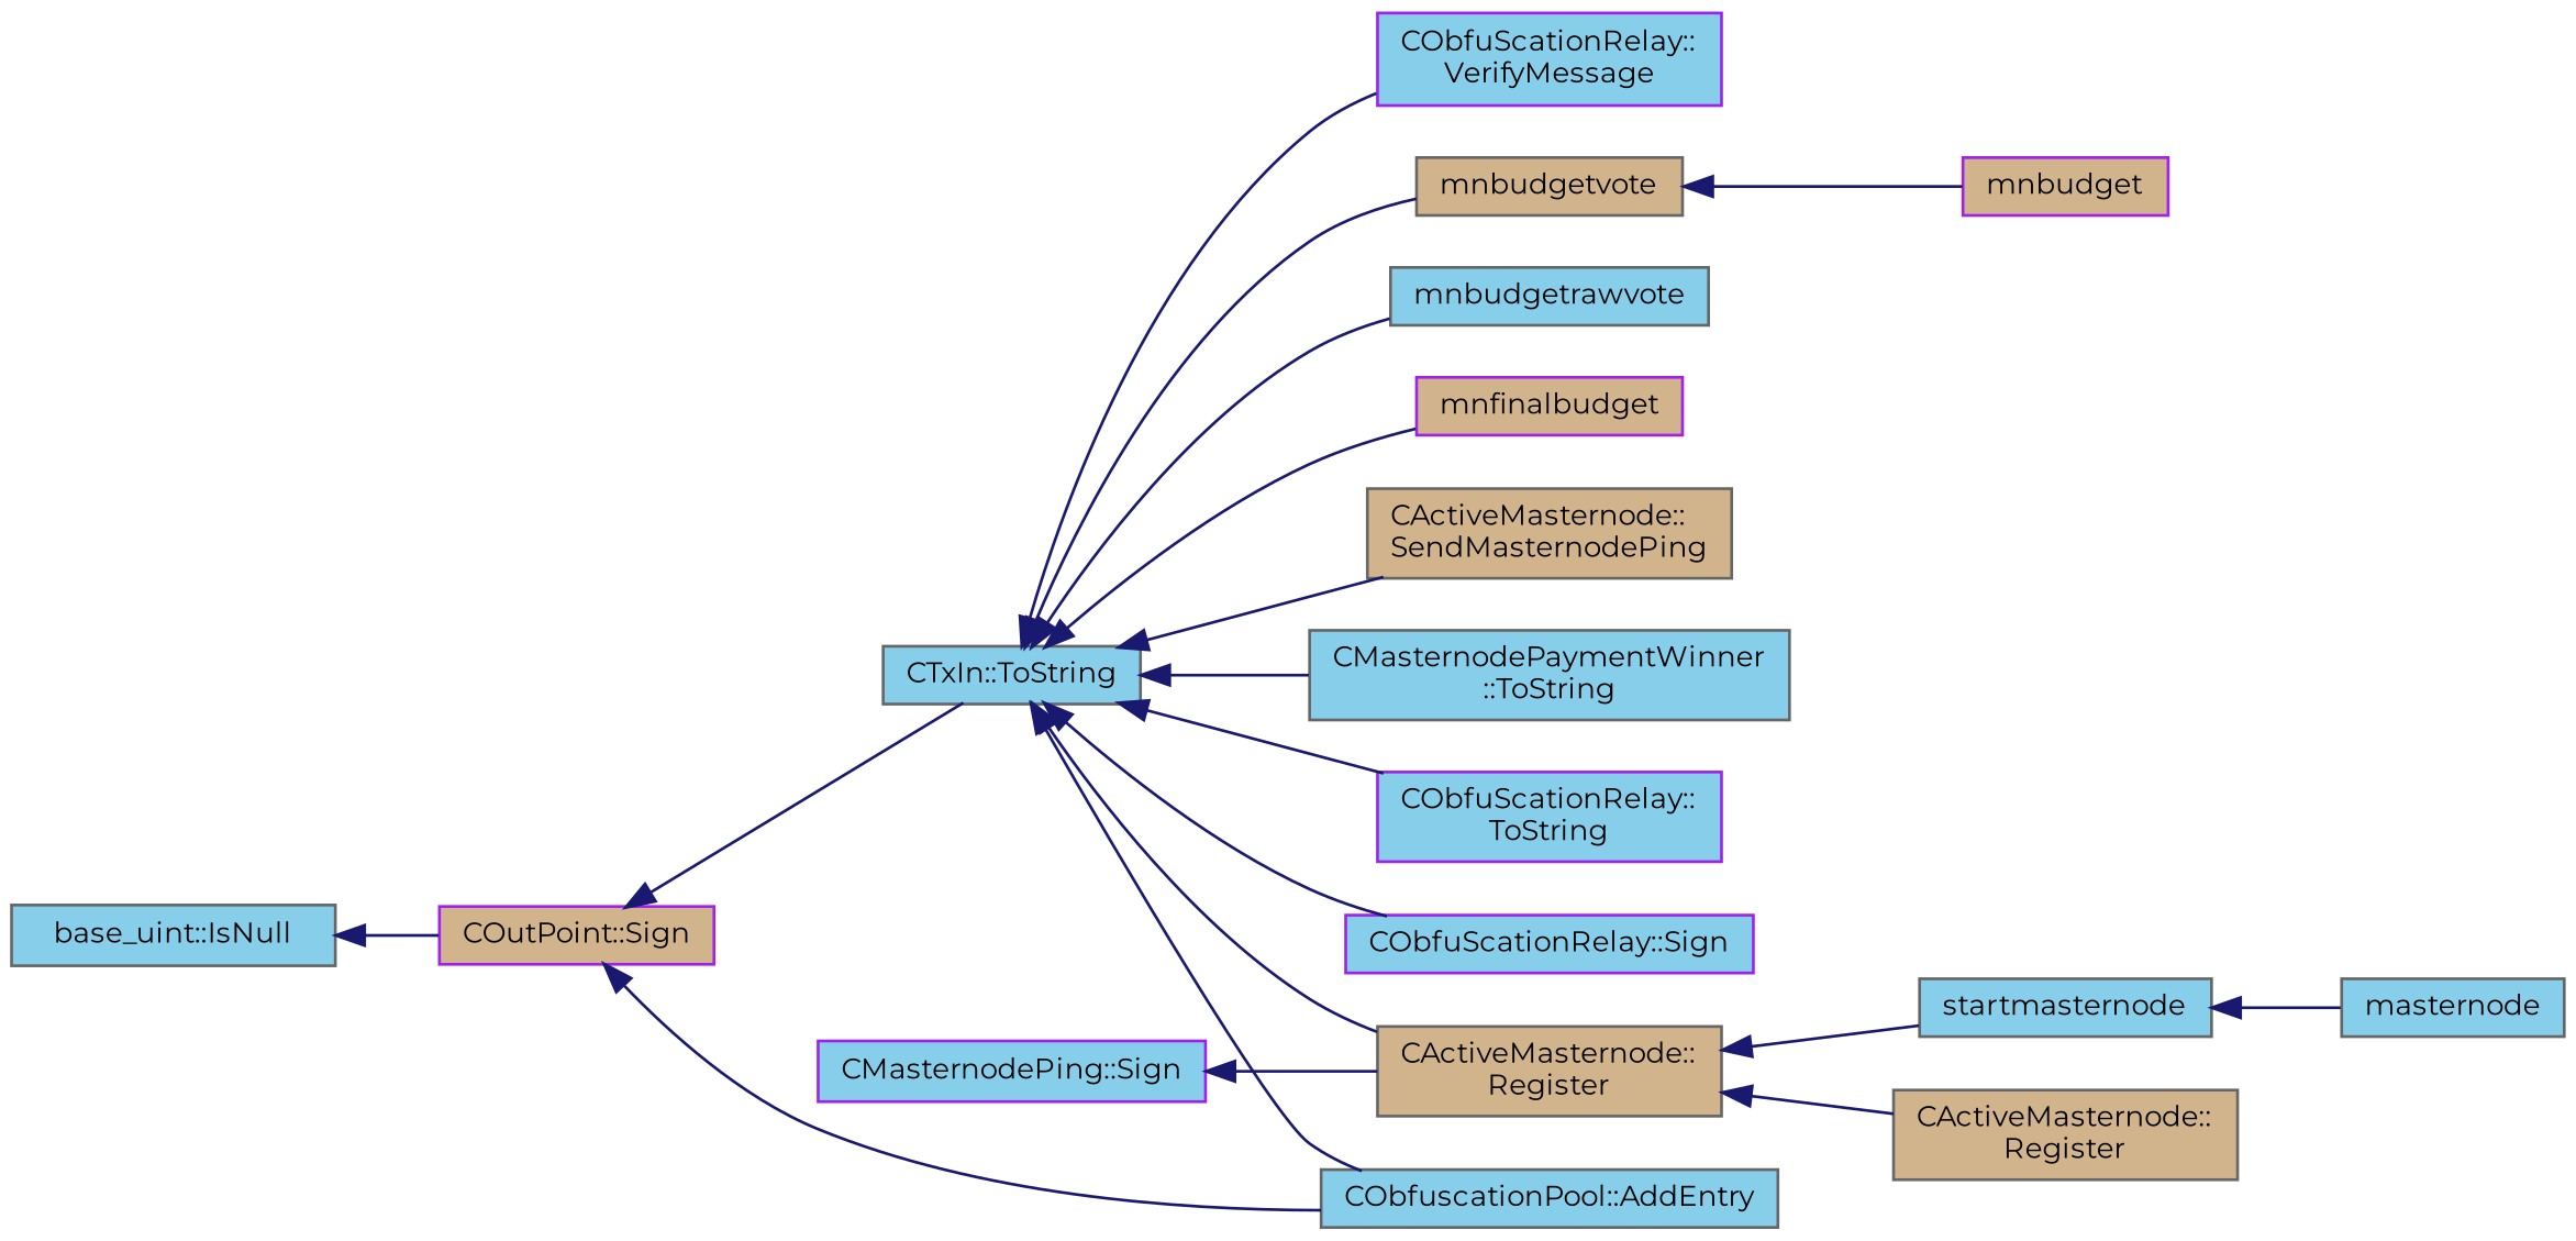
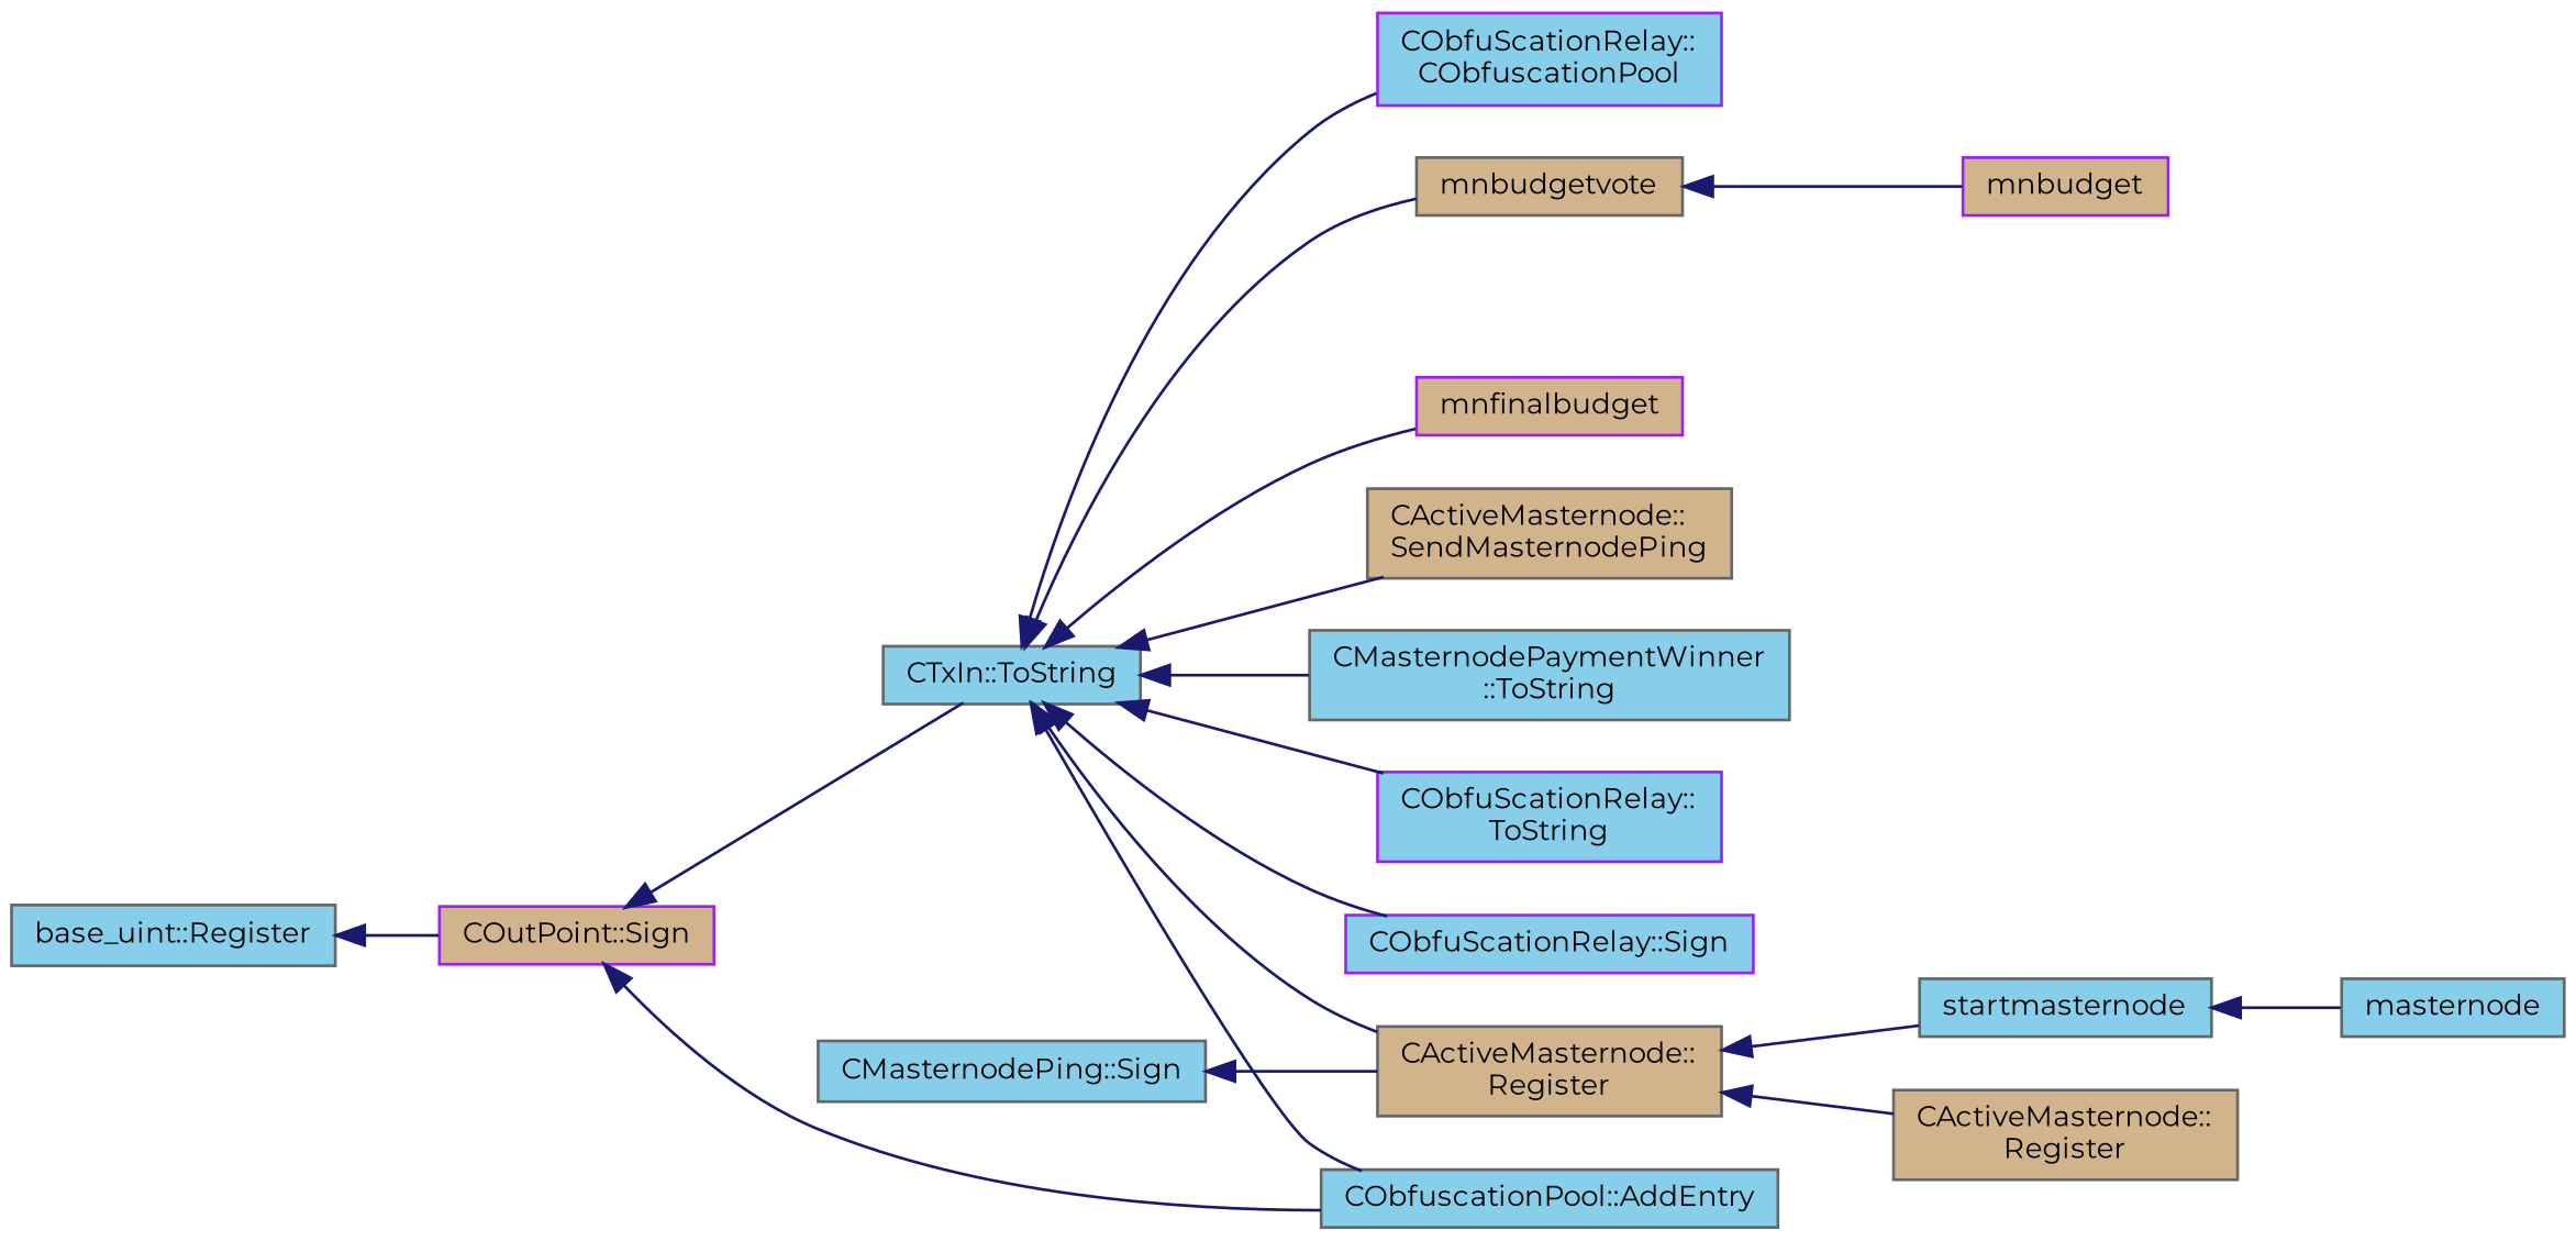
  digraph {
    fontname=Montserrat
    rankdir=LR
    node [color=gray40 fillcolor=skyblue fontname=Montserrat fontsize=10 shape=record style=filled]
    edge [color=midnightblue dir=back fontname=Montserrat fontsize=10 labelfontname=Helvetica labelfontsize=10 style=solid]
-   n1 [fontcolor=black height=0.2 label="base_uint::IsNull" width=0.4]
+   n1 [fontcolor=black height=0.2 label="base_uint::Register" width=0.4]
    n2 [color=purple fillcolor=tan height=0.2 label="COutPoint::Sign" width=0.4]
    n3 [height=0.2 label="CObfuscationPool::AddEntry" width=0.4]
    n4 [height=0.2 label="CTxIn::ToString" width=0.4]
    n5 [fillcolor=tan height=0.2 label="CActiveMasternode::\lSendMasternodePing" width=0.4]
    n6 [fillcolor=tan height=0.2 label="CActiveMasternode::\lRegister" width=0.4]
    n7 [height=0.2 label="CMasternodePaymentWinner\l::ToString" width=0.4]
    n8 [color=purple height=0.2 label="CObfuScationRelay::\lToString" width=0.4]
    n9 [color=purple height=0.2 label="CObfuScationRelay::Sign" width=0.4]
-   n10 [color=purple height=0.2 label="CObfuScationRelay::\lVerifyMessage" width=0.4]
+   n10 [color=purple height=0.2 label="CObfuScationRelay::\lCObfuscationPool" width=0.4]
    n11 [fillcolor=tan height=0.2 label=mnbudgetvote width=0.4]
-   n12 [height=0.2 label=mnbudgetrawvote width=0.4]
    n13 [color=purple fillcolor=tan height=0.2 label=mnfinalbudget width=0.4]
    n14 [fillcolor=tan height=0.2 label="CActiveMasternode::\lRegister" width=0.4]
    n15 [height=0.2 label=startmasternode width=0.4]
-   n16 [color=purple height=0.2 label="CMasternodePing::Sign" width=0.4]
+   n16 [height=0.2 label="CMasternodePing::Sign" width=0.4]
    n17 [color=purple fillcolor=tan height=0.2 label=mnbudget width=0.4]
    n18 [height=0.2 label=masternode width=0.4]
    n1 -> n2
    n2 -> n3
    n2 -> n4
    n4 -> n3
    n4 -> n5
    n4 -> n6
    n4 -> n7
    n4 -> n8
    n4 -> n9
    n4 -> n10
    n4 -> n11
-   n4 -> n12
    n4 -> n13
    n6 -> n14
    n6 -> n15
    n11 -> n17
    n15 -> n18
    n16 -> n6
  }
